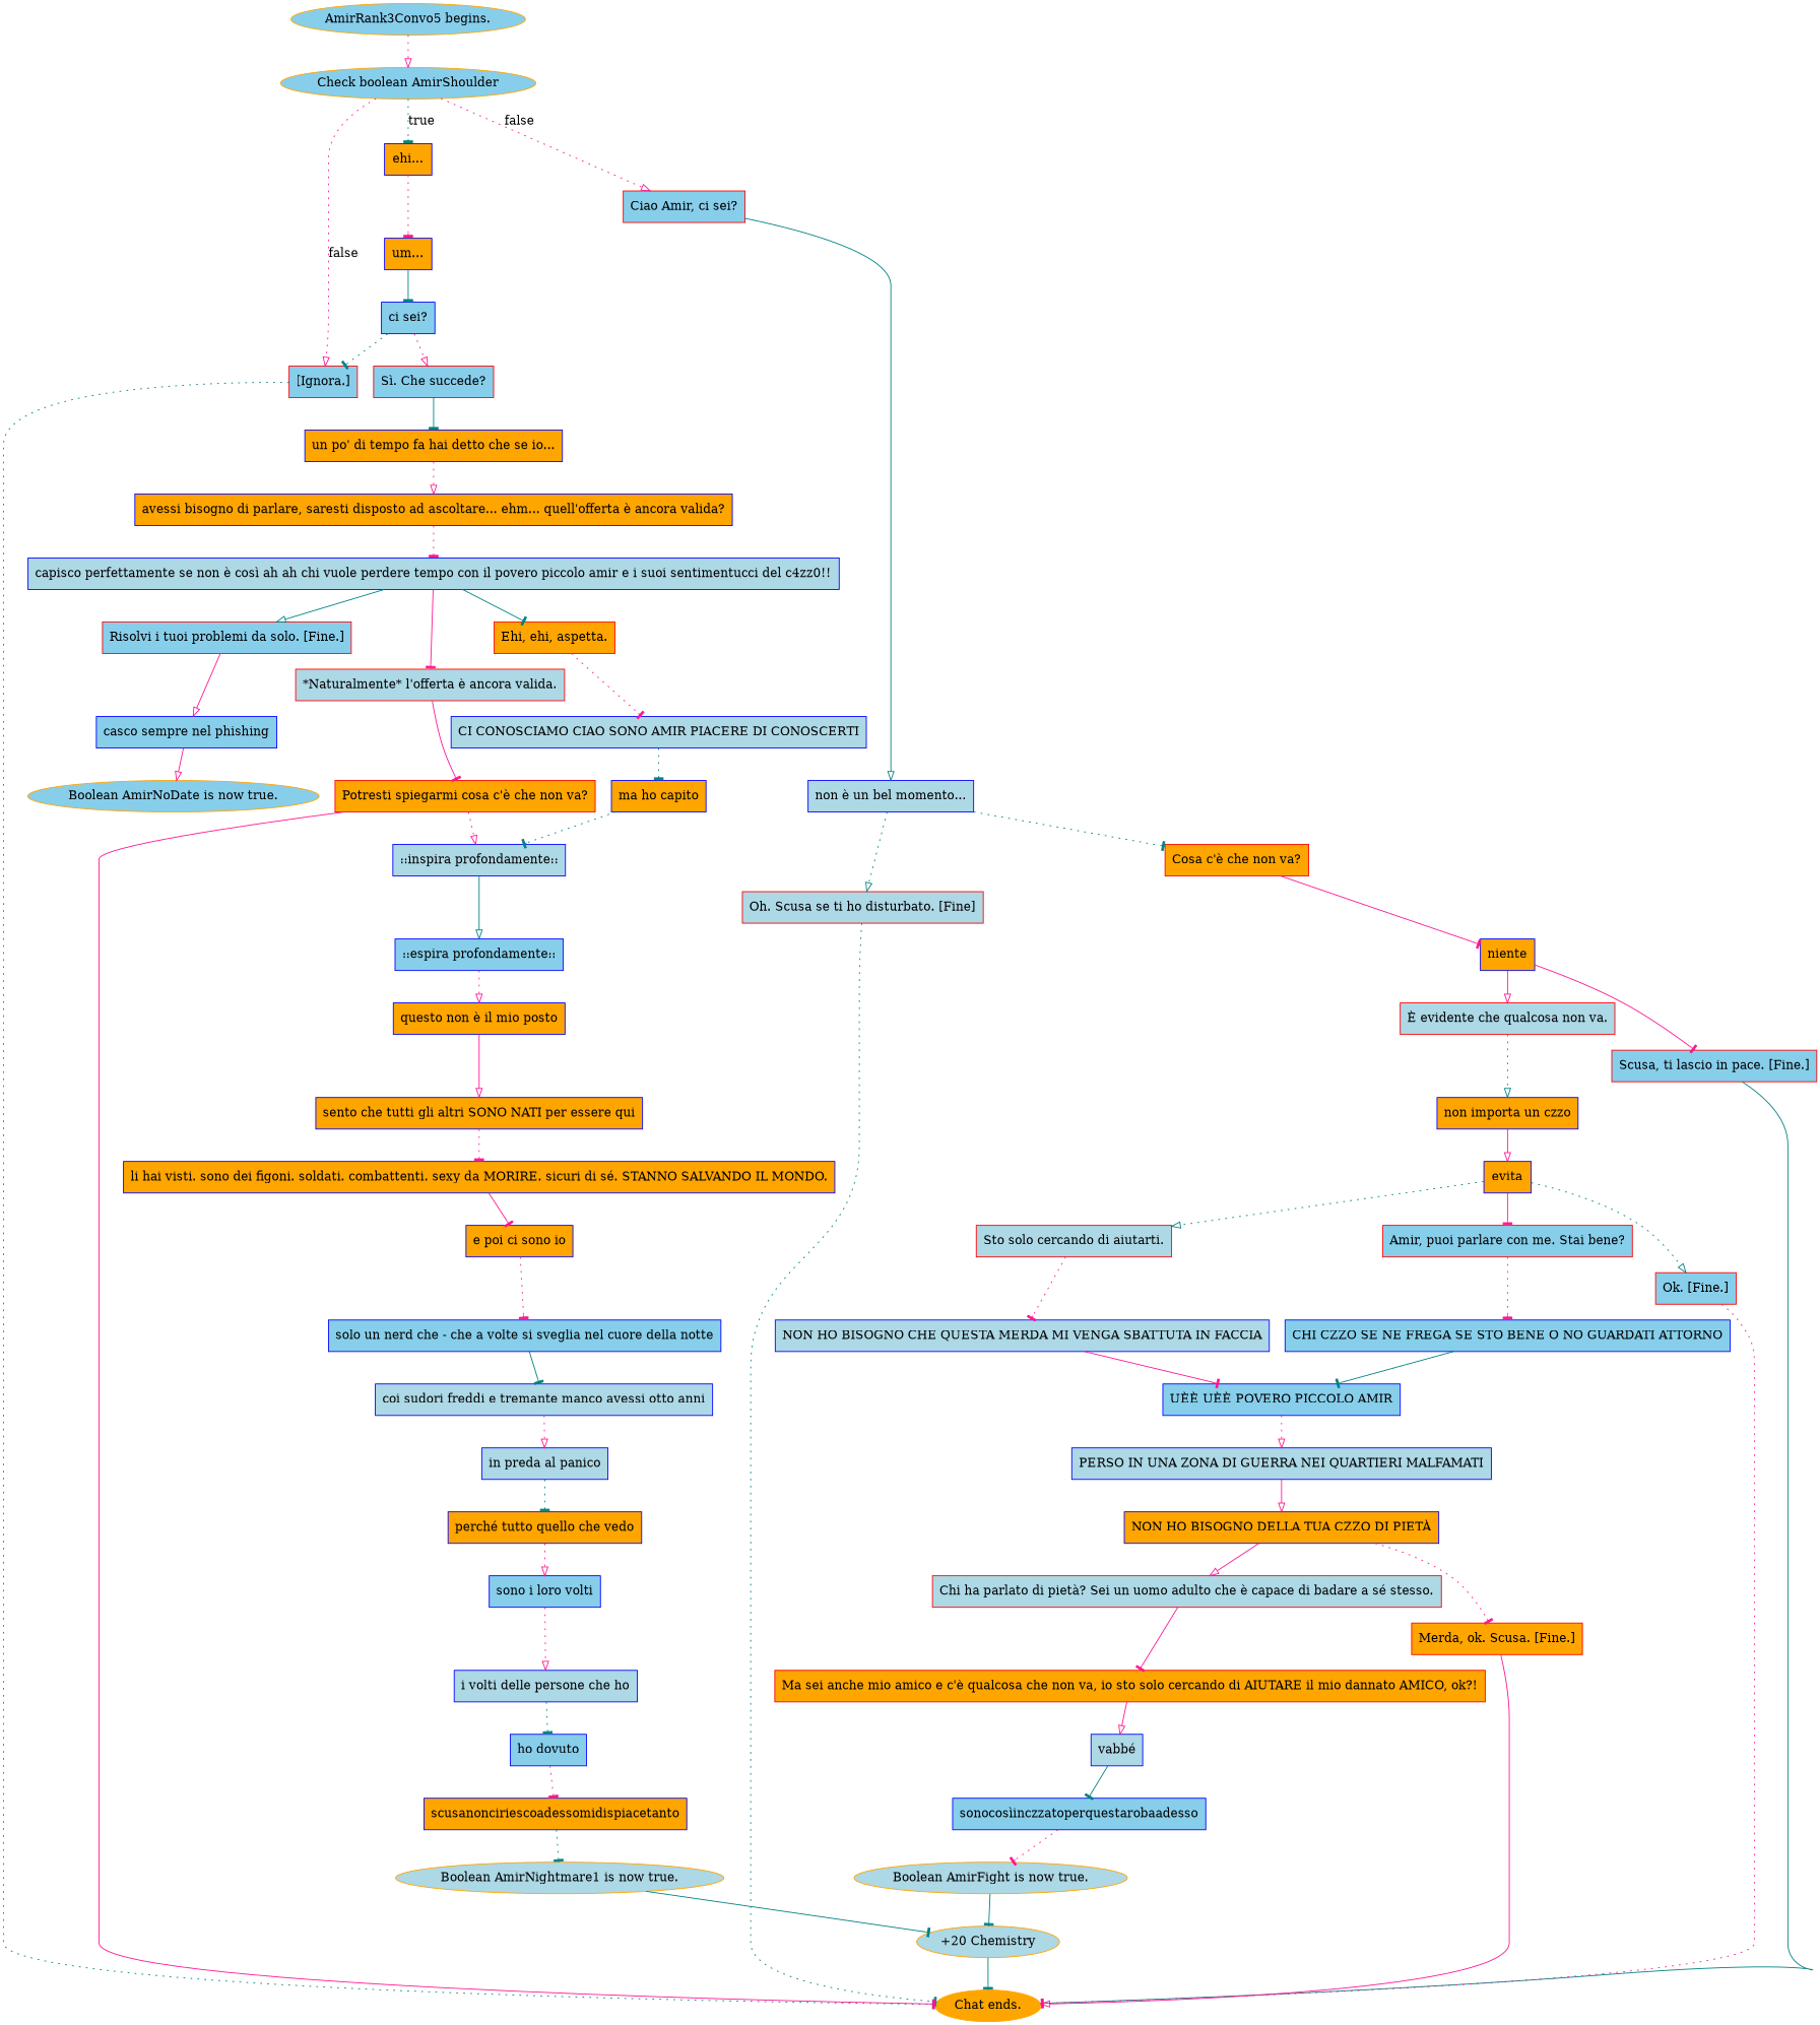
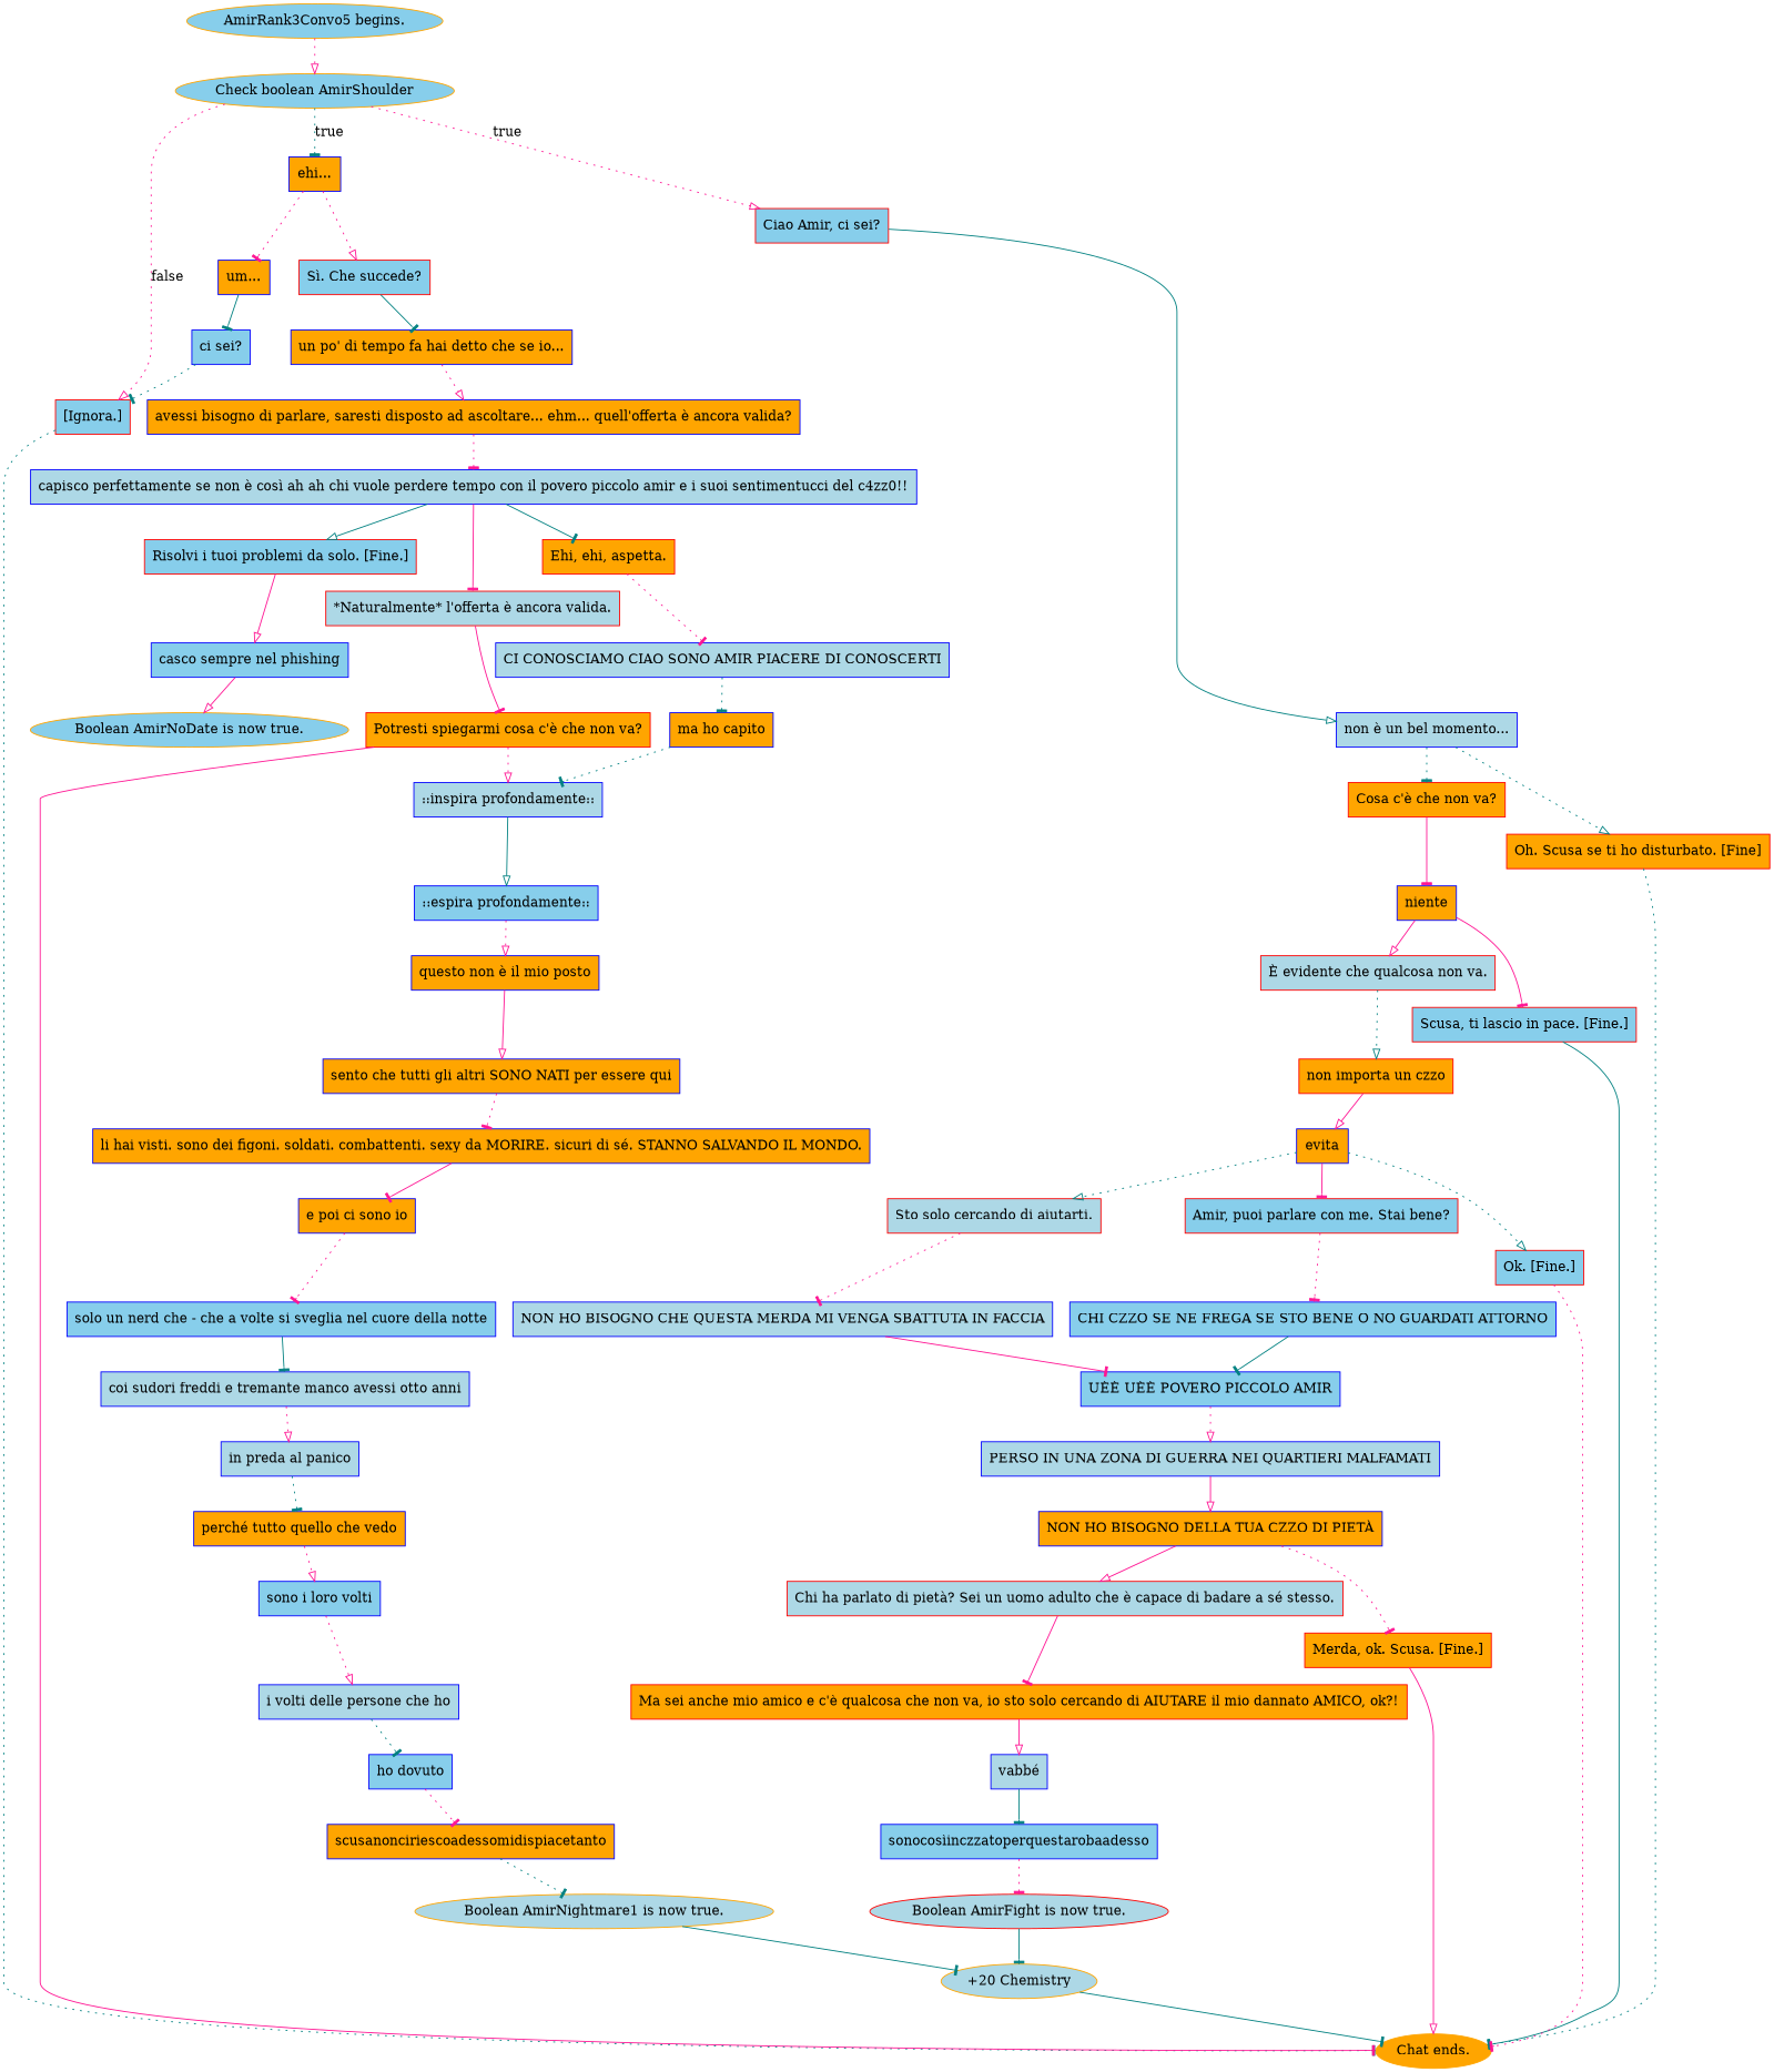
  digraph {
    node [color=blue fillcolor=orange style=filled shape=box]
    edge [arrowhead=tee color=deeppink style=dotted]
    "AmirRank3Convo5 begins." [color=orange fillcolor=skyblue shape=""]
    n2 [color=orange fillcolor=skyblue label="Check boolean AmirShoulder" shape=""]
    n3 [label="ehi..."]
    n4 [color=red fillcolor=skyblue label="Ciao Amir, ci sei?"]
    n5 [color=red fillcolor=skyblue label="[Ignora.]"]
    n6 [label="um..."]
    n7 [fillcolor=lightblue label="non è un bel momento..."]
    "Chat ends." [color=orange shape=""]
    n9 [fillcolor=skyblue label="ci sei?"]
    n10 [color=red label="Cosa c'è che non va?"]
-   n11 [color=red fillcolor=lightblue label="Oh. Scusa se ti ho disturbato. [Fine]"]
+   n11 [color=red label="Oh. Scusa se ti ho disturbato. [Fine]"]
    n12 [color=red fillcolor=skyblue label="Sì. Che succede?"]
    n13 [label=niente]
    n14 [label="un po' di tempo fa hai detto che se io..."]
    n15 [color=red fillcolor=lightblue label="È evidente che qualcosa non va."]
    n16 [color=red fillcolor=skyblue label="Scusa, ti lascio in pace. [Fine.]"]
    n17 [label="avessi bisogno di parlare, saresti disposto ad ascoltare... ehm... quell'offerta è ancora valida?"]
-   n18 [label="non importa un czzo"]
+   n18 [color=red label="non importa un czzo"]
    n19 [fillcolor=lightblue label="capisco perfettamente se non è così ah ah chi vuole perdere tempo con il povero piccolo amir e i suoi sentimentucci del c4zz0!!"]
    n20 [label=evita]
    n21 [color=red fillcolor=skyblue label="Risolvi i tuoi problemi da solo. [Fine.]"]
    n22 [color=red fillcolor=lightblue label="*Naturalmente* l'offerta è ancora valida."]
    n23 [color=red label="Ehi, ehi, aspetta."]
    n24 [color=red fillcolor=skyblue label="Amir, puoi parlare con me. Stai bene?"]
    n25 [color=red fillcolor=lightblue label="Sto solo cercando di aiutarti."]
    n26 [color=red fillcolor=skyblue label="Ok. [Fine.]"]
    n27 [fillcolor=skyblue label="casco sempre nel phishing"]
    n28 [color=red label="Potresti spiegarmi cosa c'è che non va?"]
    n29 [fillcolor=lightblue label="CI CONOSCIAMO CIAO SONO AMIR PIACERE DI CONOSCERTI"]
    n30 [fillcolor=skyblue label="CHI CZZO SE NE FREGA SE STO BENE O NO GUARDATI ATTORNO"]
    n31 [fillcolor=lightblue label="NON HO BISOGNO CHE QUESTA MERDA MI VENGA SBATTUTA IN FACCIA"]
    n32 [color=orange fillcolor=skyblue label="Boolean AmirNoDate is now true." shape=""]
    n33 [fillcolor=lightblue label="::inspira profondamente::"]
    n34 [label="ma ho capito"]
    n35 [fillcolor=skyblue label="UÈÈ UÈÈ POVERO PICCOLO AMIR"]
    n36 [fillcolor=skyblue label="::espira profondamente::"]
    n37 [fillcolor=lightblue label="PERSO IN UNA ZONA DI GUERRA NEI QUARTIERI MALFAMATI"]
    n38 [label="questo non è il mio posto"]
    n39 [label="NON HO BISOGNO DELLA TUA CZZO DI PIETÀ"]
    n40 [label="sento che tutti gli altri SONO NATI per essere qui"]
    n41 [color=red fillcolor=lightblue label="Chi ha parlato di pietà? Sei un uomo adulto che è capace di badare a sé stesso."]
    n42 [color=red label="Merda, ok. Scusa. [Fine.]"]
    n43 [label="li hai visti. sono dei figoni. soldati. combattenti. sexy da MORIRE. sicuri di sé. STANNO SALVANDO IL MONDO."]
    n44 [color=red label="Ma sei anche mio amico e c'è qualcosa che non va, io sto solo cercando di AIUTARE il mio dannato AMICO, ok?!"]
    n45 [label="e poi ci sono io"]
    n46 [fillcolor=lightblue label="vabbé"]
    n47 [fillcolor=skyblue label="solo un nerd che - che a volte si sveglia nel cuore della notte"]
    n48 [fillcolor=skyblue label="sonocosìinczzatoperquestarobaadesso"]
    n49 [fillcolor=lightblue label="coi sudori freddi e tremante manco avessi otto anni"]
-   n50 [color=orange fillcolor=lightblue label="Boolean AmirFight is now true." shape=""]
+   n50 [color=red fillcolor=lightblue label="Boolean AmirFight is now true." shape=""]
    n51 [fillcolor=lightblue label="in preda al panico"]
    n52 [color=orange fillcolor=lightblue label="+20 Chemistry" shape=""]
    n53 [label="perché tutto quello che vedo"]
    n54 [fillcolor=skyblue label="sono i loro volti"]
    n55 [fillcolor=lightblue label="i volti delle persone che ho"]
    n56 [fillcolor=skyblue label="ho dovuto"]
    n57 [label=scusanonciriescoadessomidispiacetanto]
    n58 [color=orange fillcolor=lightblue label="Boolean AmirNightmare1 is now true." shape=""]
    "AmirRank3Convo5 begins." -> n2 [arrowhead=onormal]
    n2 -> n3 [color=teal label=true]
-   n2 -> n4 [arrowhead=onormal label=false]
+   n2 -> n4 [arrowhead=onormal label=true]
    n2 -> n5 [arrowhead=onormal label=false]
    n3 -> n6
    n4 -> n7 [arrowhead=onormal color=teal style=solid]
    n5 -> "Chat ends." [color=teal]
    n6 -> n9 [color=teal style=solid]
    n7 -> n10 [color=teal]
    n7 -> n11 [arrowhead=onormal color=teal]
    n9 -> n5 [color=teal]
-   n9 -> n12 [arrowhead=onormal]
+   n3 -> n12 [arrowhead=onormal]
    n10 -> n13 [style=solid]
    n11 -> "Chat ends." [color=teal]
    n12 -> n14 [color=teal style=solid]
    n13 -> n15 [arrowhead=onormal style=solid]
    n13 -> n16 [style=solid]
    n14 -> n17 [arrowhead=onormal]
    n15 -> n18 [arrowhead=onormal color=teal]
    n16 -> "Chat ends." [color=teal style=solid]
    n17 -> n19
    n18 -> n20 [arrowhead=onormal style=solid]
    n19 -> n21 [arrowhead=onormal color=teal style=solid]
    n19 -> n22 [style=solid]
    n19 -> n23 [color=teal style=solid]
    n20 -> n24 [style=solid]
    n20 -> n25 [arrowhead=onormal color=teal]
    n20 -> n26 [arrowhead=onormal color=teal]
    n21 -> n27 [arrowhead=onormal style=solid]
    n22 -> n28 [style=solid]
    n23 -> n29
    n24 -> n30
    n25 -> n31
    n26 -> "Chat ends."
    n27 -> n32 [arrowhead=onormal style=solid]
    n28 -> "Chat ends." [style=solid]
    n28 -> n33 [arrowhead=onormal]
    n29 -> n34 [color=teal]
    n30 -> n35 [color=teal style=solid]
    n31 -> n35 [style=solid]
    n33 -> n36 [arrowhead=onormal color=teal style=solid]
    n34 -> n33 [color=teal]
    n35 -> n37 [arrowhead=onormal]
    n36 -> n38 [arrowhead=onormal]
    n37 -> n39 [arrowhead=onormal style=solid]
    n38 -> n40 [arrowhead=onormal style=solid]
    n39 -> n41 [arrowhead=onormal style=solid]
    n39 -> n42
    n40 -> n43
    n41 -> n44 [style=solid]
    n42 -> "Chat ends." [arrowhead=onormal style=solid]
    n43 -> n45 [style=solid]
    n44 -> n46 [arrowhead=onormal style=solid]
    n45 -> n47
    n46 -> n48 [color=teal style=solid]
    n47 -> n49 [color=teal style=solid]
    n48 -> n50
    n49 -> n51 [arrowhead=onormal]
    n50 -> n52 [color=teal style=solid]
    n51 -> n53 [color=teal]
    n52 -> "Chat ends." [color=teal style=solid]
    n53 -> n54 [arrowhead=onormal]
    n54 -> n55 [arrowhead=onormal]
    n55 -> n56 [color=teal]
    n56 -> n57
    n57 -> n58 [color=teal]
    n58 -> n52 [color=teal style=solid]
  }
